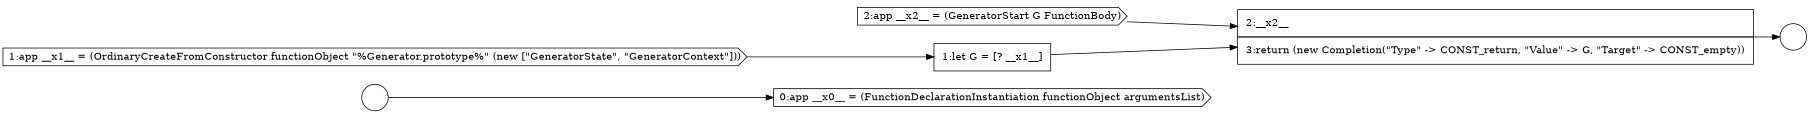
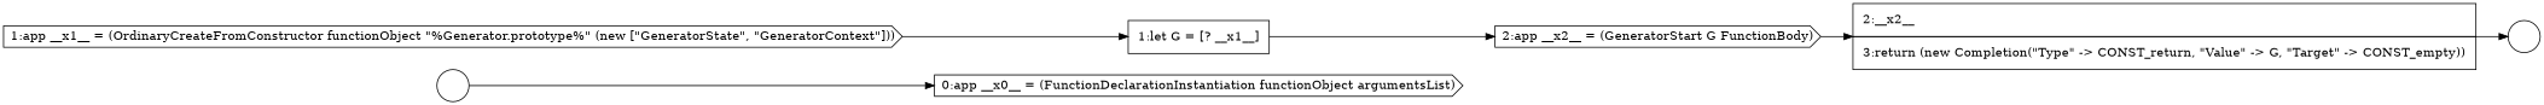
  digraph {
    rankdir=LR
    node [color=black fillcolor=white shape=cds style=filled]
    edge [color=black]
    n1 [label=<<font color="black">0:app __x0__ = (FunctionDeclarationInstantiation functionObject argumentsList)</font>>]
    n2 [label=<<font color="black">2:app __x2__ = (GeneratorStart G FunctionBody)</font>>]
    n3 [label=<<font color="black">     <table border="0" cellborder="1" cellspacing="0" cellpadding="10">       <tr><td align="left">2:__x2__</td></tr>       <tr><td align="left">3:return (new Completion(&quot;Type&quot; -&gt; CONST_return, &quot;Value&quot; -&gt; G, &quot;Target&quot; -&gt; CONST_empty))</td></tr>     </table>   </font>> margin=0 shape=none]
    n4 [label=" " shape=circle]
    n5 [label=<<font color="black">     <table border="0" cellborder="1" cellspacing="0" cellpadding="10">       <tr><td align="left">1:let G = [? __x1__]</td></tr>     </table>   </font>> margin=0 shape=none]
    n6 [label=" " shape=circle]
    n7 [label=<<font color="black">1:app __x1__ = (OrdinaryCreateFromConstructor functionObject &quot;%Generator.prototype%&quot; (new [&quot;GeneratorState&quot;, &quot;GeneratorContext&quot;]))</font>>]
    n2 -> n3
    n3 -> n4
-   n5 -> n3
+   n5 -> n2
    n6 -> n1
    n7 -> n5
  }
